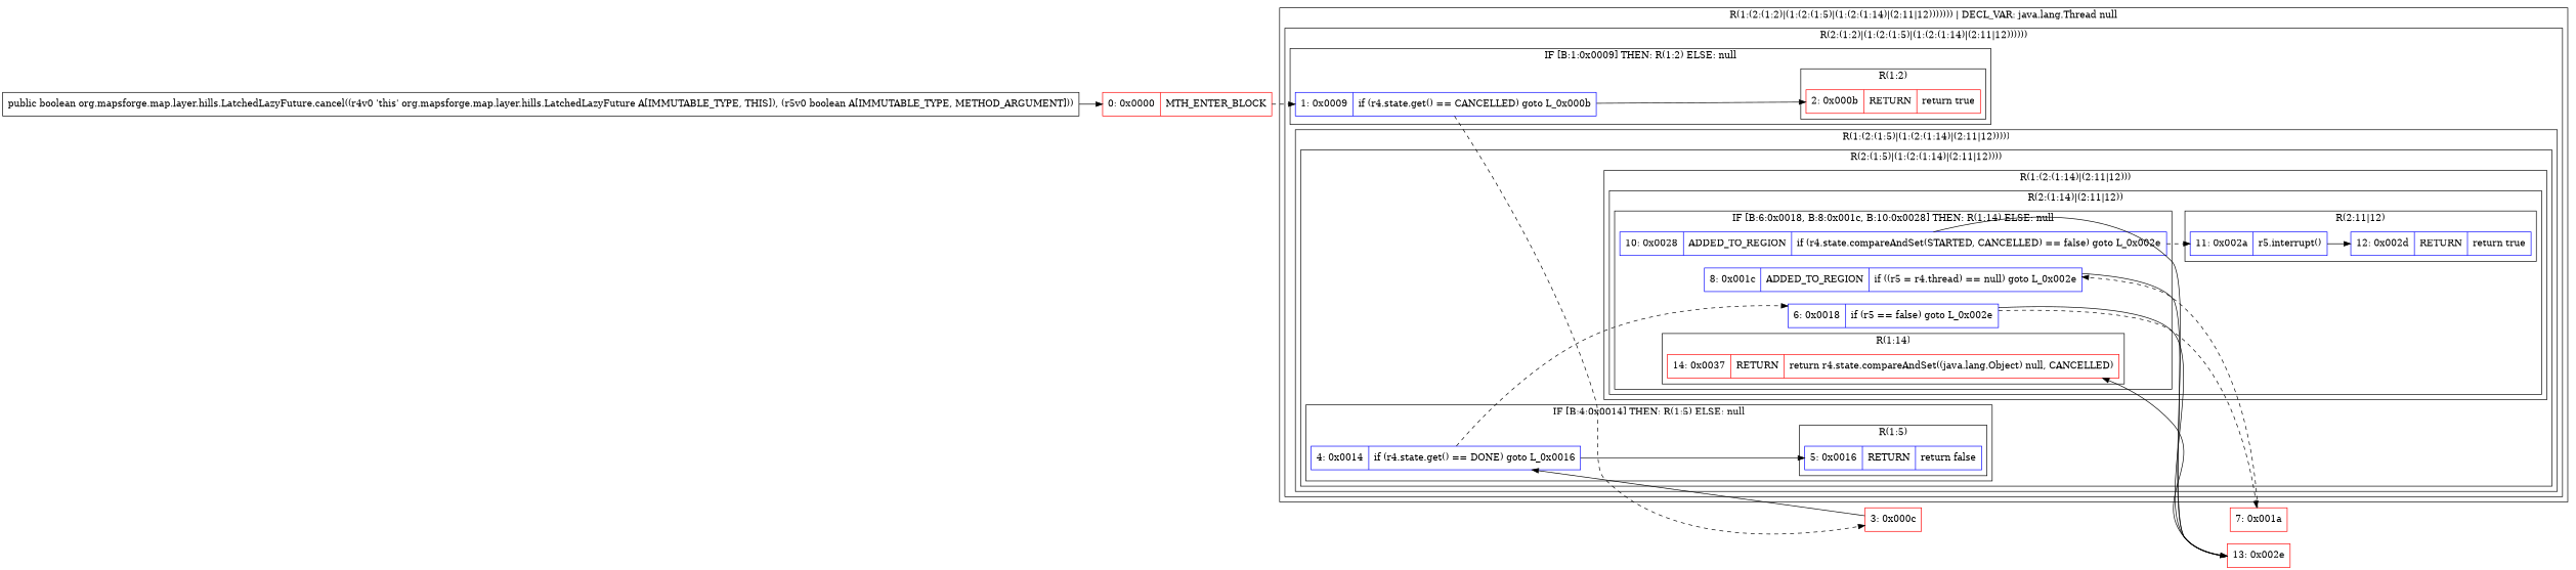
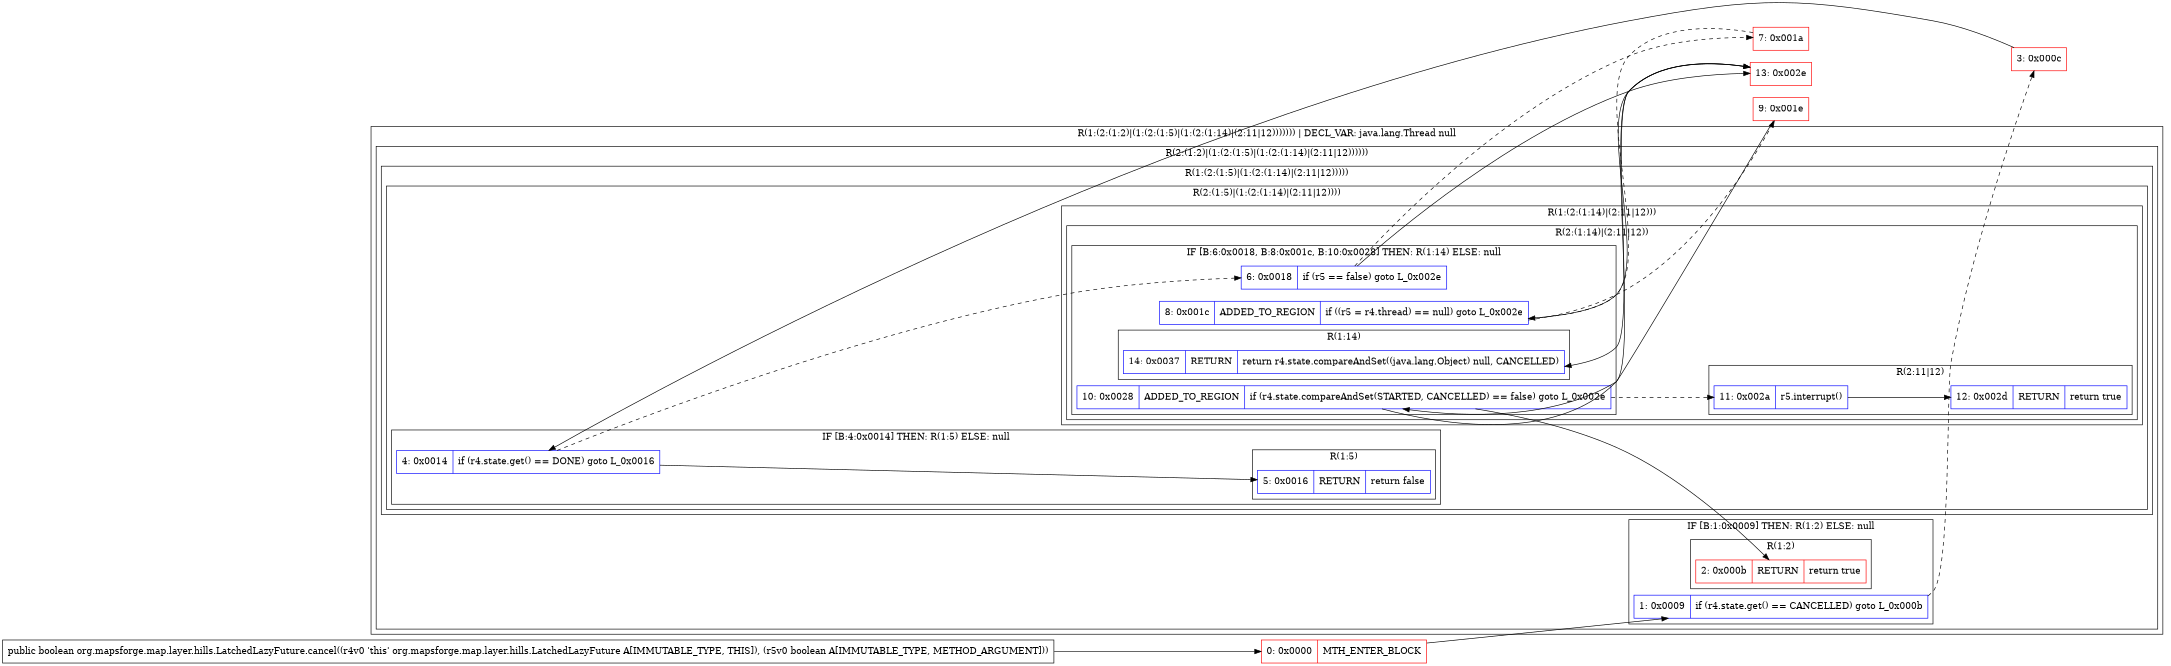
  digraph {
    rankdir=LR
    node [color=blue shape=record]
    n1 [color=red label="{2\:\ 0x000b|RETURN\l|return true\l}"]
    n2 [label="{1\:\ 0x0009|if (r4.state.get() == CANCELLED) goto L_0x000b\l}"]
    n3 [label="{5\:\ 0x0016|RETURN\l|return false\l}"]
    n4 [label="{4\:\ 0x0014|if (r4.state.get() == DONE) goto L_0x0016\l}"]
-   n5 [color=red label="{14\:\ 0x0037|RETURN\l|return r4.state.compareAndSet((java.lang.Object) null, CANCELLED)\l}"]
+   n5 [label="{14\:\ 0x0037|RETURN\l|return r4.state.compareAndSet((java.lang.Object) null, CANCELLED)\l}"]
    n6 [label="{6\:\ 0x0018|if (r5 == false) goto L_0x002e\l}"]
    n7 [label="{8\:\ 0x001c|ADDED_TO_REGION\l|if ((r5 = r4.thread) == null) goto L_0x002e\l}"]
    n8 [label="{10\:\ 0x0028|ADDED_TO_REGION\l|if (r4.state.compareAndSet(STARTED, CANCELLED) == false) goto L_0x002e\l}"]
    n9 [label="{11\:\ 0x002a|r5.interrupt()\l}"]
    n10 [label="{12\:\ 0x002d|RETURN\l|return true\l}"]
    n11 [color=red label="{3\:\ 0x000c}"]
    n12 [color=red label="{7\:\ 0x001a}"]
    n13 [color=red label="{13\:\ 0x002e}"]
+   n14 [color=red label="{9\:\ 0x001e}"]
    n15 [color=red label="{0\:\ 0x0000|MTH_ENTER_BLOCK\l}"]
    n16 [label="{public boolean org.mapsforge.map.layer.hills.LatchedLazyFuture.cancel((r4v0 'this' org.mapsforge.map.layer.hills.LatchedLazyFuture A[IMMUTABLE_TYPE, THIS]), (r5v0 boolean A[IMMUTABLE_TYPE, METHOD_ARGUMENT])) }" color=""]
    subgraph cluster_1 {
      label="R(1:(2:(1:2)|(1:(2:(1:5)|(1:(2:(1:14)|(2:11|12))))))) | DECL_VAR: java.lang.Thread null\l"
      subgraph cluster_2 {
        label="R(2:(1:2)|(1:(2:(1:5)|(1:(2:(1:14)|(2:11|12))))))"
        subgraph cluster_3 {
          label="IF [B:1:0x0009] THEN: R(1:2) ELSE: null"
          n2
          subgraph cluster_4 {
            label="R(1:2)"
            n1
          }
        }
        subgraph cluster_5 {
          label="R(1:(2:(1:5)|(1:(2:(1:14)|(2:11|12)))))"
          subgraph cluster_6 {
            label="R(2:(1:5)|(1:(2:(1:14)|(2:11|12))))"
            subgraph cluster_7 {
              label="IF [B:4:0x0014] THEN: R(1:5) ELSE: null"
              n4
              subgraph cluster_8 {
                label="R(1:5)"
                n3
              }
            }
            subgraph cluster_9 {
              label="R(1:(2:(1:14)|(2:11|12)))"
              subgraph cluster_10 {
                label="R(2:(1:14)|(2:11|12))"
                subgraph cluster_11 {
                  label="IF [B:6:0x0018, B:8:0x001c, B:10:0x0028] THEN: R(1:14) ELSE: null"
                  n6
                  n7
                  n8
                  subgraph cluster_12 {
                    label="R(1:14)"
                    n5
                  }
                }
                subgraph cluster_13 {
                  label="R(2:11|12)"
                  n9
                  n10
                }
              }
            }
          }
        }
      }
    }
-   n2 -> n1
+   n8 -> n1
    n2 -> n11 [style=dashed]
    n4 -> n3
    n4 -> n6 [style=dashed]
    n6 -> n12 [style=dashed]
    n6 -> n13
    n7 -> n13
+   n7 -> n14 [style=dashed]
    n8 -> n9 [style=dashed]
    n8 -> n13
    n9 -> n10
    n11 -> n4
    n12 -> n7 [style=dashed]
    n13 -> n5
-   n15 -> n2 [style=dashed]
+   n14 -> n8
+   n15 -> n2
    n16 -> n15
  }
